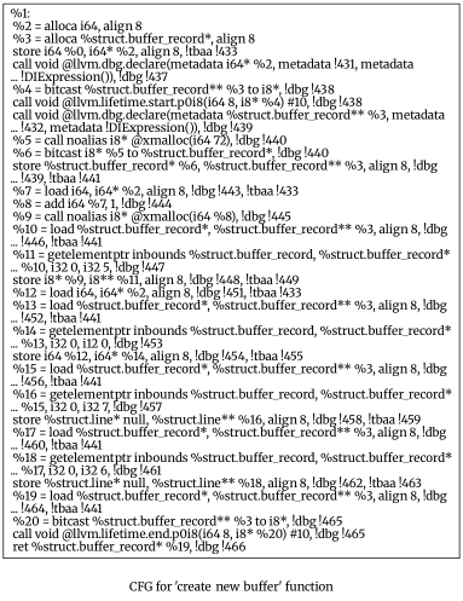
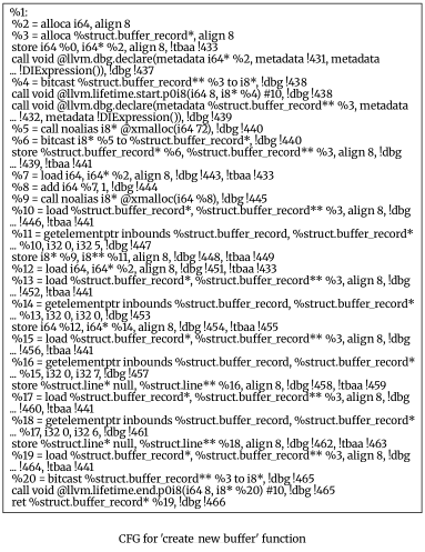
  digraph {
    label="CFG for 'create_new_buffer' function"
    fontname=Merriweather
-   n1 [label="{%1:\l  %2 = alloca i64, align 8\l  %3 = alloca %struct.buffer_record*, align 8\l  store i64 %0, i64* %2, align 8, !tbaa !433\l  call void @llvm.dbg.declare(metadata i64* %2, metadata !431, metadata\l... !DIExpression()), !dbg !437\l  %4 = bitcast %struct.buffer_record** %3 to i8*, !dbg !438\l  call void @llvm.lifetime.start.p0i8(i64 8, i8* %4) #10, !dbg !438\l  call void @llvm.dbg.declare(metadata %struct.buffer_record** %3, metadata\l... !432, metadata !DIExpression()), !dbg !439\l  %5 = call noalias i8* @xmalloc(i64 72), !dbg !440\l  %6 = bitcast i8* %5 to %struct.buffer_record*, !dbg !440\l  store %struct.buffer_record* %6, %struct.buffer_record** %3, align 8, !dbg\l... !439, !tbaa !441\l  %7 = load i64, i64* %2, align 8, !dbg !443, !tbaa !433\l  %8 = add i64 %7, 1, !dbg !444\l  %9 = call noalias i8* @xmalloc(i64 %8), !dbg !445\l  %10 = load %struct.buffer_record*, %struct.buffer_record** %3, align 8, !dbg\l... !446, !tbaa !441\l  %11 = getelementptr inbounds %struct.buffer_record, %struct.buffer_record*\l... %10, i32 0, i32 5, !dbg !447\l  store i8* %9, i8** %11, align 8, !dbg !448, !tbaa !449\l  %12 = load i64, i64* %2, align 8, !dbg !451, !tbaa !433\l  %13 = load %struct.buffer_record*, %struct.buffer_record** %3, align 8, !dbg\l... !452, !tbaa !441\l  %14 = getelementptr inbounds %struct.buffer_record, %struct.buffer_record*\l... %13, i32 0, i12 0, !dbg !453\l  store i64 %12, i64* %14, align 8, !dbg !454, !tbaa !455\l  %15 = load %struct.buffer_record*, %struct.buffer_record** %3, align 8, !dbg\l... !456, !tbaa !441\l  %16 = getelementptr inbounds %struct.buffer_record, %struct.buffer_record*\l... %15, i32 0, i32 7, !dbg !457\l  store %struct.line* null, %struct.line** %16, align 8, !dbg !458, !tbaa !459\l  %17 = load %struct.buffer_record*, %struct.buffer_record** %3, align 8, !dbg\l... !460, !tbaa !441\l  %18 = getelementptr inbounds %struct.buffer_record, %struct.buffer_record*\l... %17, i32 0, i32 6, !dbg !461\l  store %struct.line* null, %struct.line** %18, align 8, !dbg !462, !tbaa !463\l  %19 = load %struct.buffer_record*, %struct.buffer_record** %3, align 8, !dbg\l... !464, !tbaa !441\l  %20 = bitcast %struct.buffer_record** %3 to i8*, !dbg !465\l  call void @llvm.lifetime.end.p0i8(i64 8, i8* %20) #10, !dbg !465\l  ret %struct.buffer_record* %19, !dbg !466\l}" shape=record fontname=Merriweather]
+   n1 [label="{%1:\l  %2 = alloca i64, align 8\l  %3 = alloca %struct.buffer_record*, align 8\l  store i64 %0, i64* %2, align 8, !tbaa !433\l  call void @llvm.dbg.declare(metadata i64* %2, metadata !431, metadata\l... !DIExpression()), !dbg !437\l  %4 = bitcast %struct.buffer_record** %3 to i8*, !dbg !438\l  call void @llvm.lifetime.start.p0i8(i64 8, i8* %4) #10, !dbg !438\l  call void @llvm.dbg.declare(metadata %struct.buffer_record** %3, metadata\l... !432, metadata !DIExpression()), !dbg !439\l  %5 = call noalias i8* @xmalloc(i64 72), !dbg !440\l  %6 = bitcast i8* %5 to %struct.buffer_record*, !dbg !440\l  store %struct.buffer_record* %6, %struct.buffer_record** %3, align 8, !dbg\l... !439, !tbaa !441\l  %7 = load i64, i64* %2, align 8, !dbg !443, !tbaa !433\l  %8 = add i64 %7, 1, !dbg !444\l  %9 = call noalias i8* @xmalloc(i64 %8), !dbg !445\l  %10 = load %struct.buffer_record*, %struct.buffer_record** %3, align 8, !dbg\l... !446, !tbaa !441\l  %11 = getelementptr inbounds %struct.buffer_record, %struct.buffer_record*\l... %10, i32 0, i32 5, !dbg !447\l  store i8* %9, i8** %11, align 8, !dbg !448, !tbaa !449\l  %12 = load i64, i64* %2, align 8, !dbg !451, !tbaa !433\l  %13 = load %struct.buffer_record*, %struct.buffer_record** %3, align 8, !dbg\l... !452, !tbaa !441\l  %14 = getelementptr inbounds %struct.buffer_record, %struct.buffer_record*\l... %13, i32 0, i32 0, !dbg !453\l  store i64 %12, i64* %14, align 8, !dbg !454, !tbaa !455\l  %15 = load %struct.buffer_record*, %struct.buffer_record** %3, align 8, !dbg\l... !456, !tbaa !441\l  %16 = getelementptr inbounds %struct.buffer_record, %struct.buffer_record*\l... %15, i32 0, i32 7, !dbg !457\l  store %struct.line* null, %struct.line** %16, align 8, !dbg !458, !tbaa !459\l  %17 = load %struct.buffer_record*, %struct.buffer_record** %3, align 8, !dbg\l... !460, !tbaa !441\l  %18 = getelementptr inbounds %struct.buffer_record, %struct.buffer_record*\l... %17, i32 0, i32 6, !dbg !461\l  store %struct.line* null, %struct.line** %18, align 8, !dbg !462, !tbaa !463\l  %19 = load %struct.buffer_record*, %struct.buffer_record** %3, align 8, !dbg\l... !464, !tbaa !441\l  %20 = bitcast %struct.buffer_record** %3 to i8*, !dbg !465\l  call void @llvm.lifetime.end.p0i8(i64 8, i8* %20) #10, !dbg !465\l  ret %struct.buffer_record* %19, !dbg !466\l}" shape=record fontname=Merriweather]
  }
